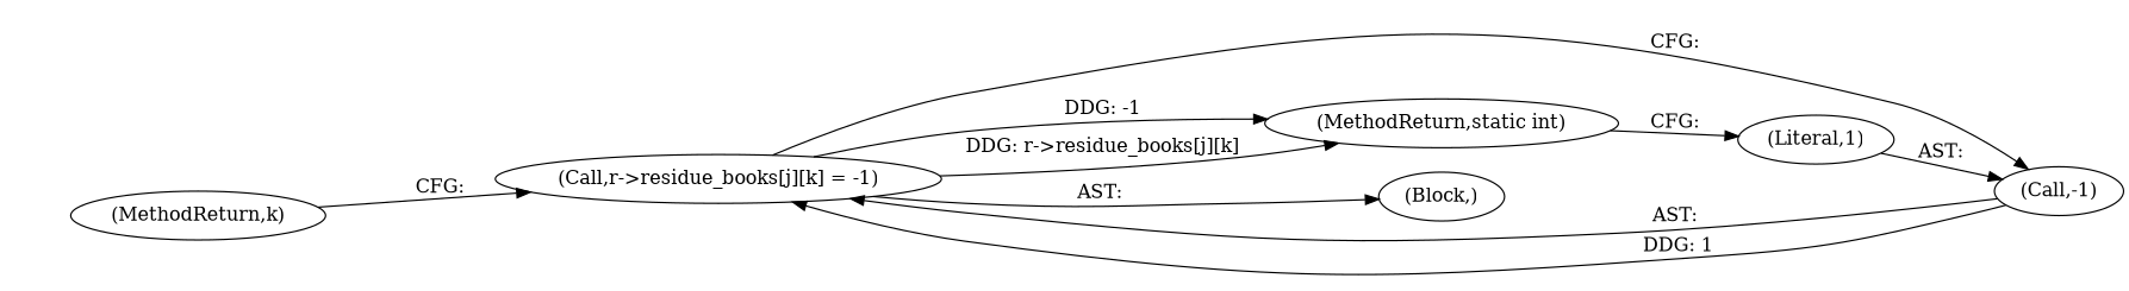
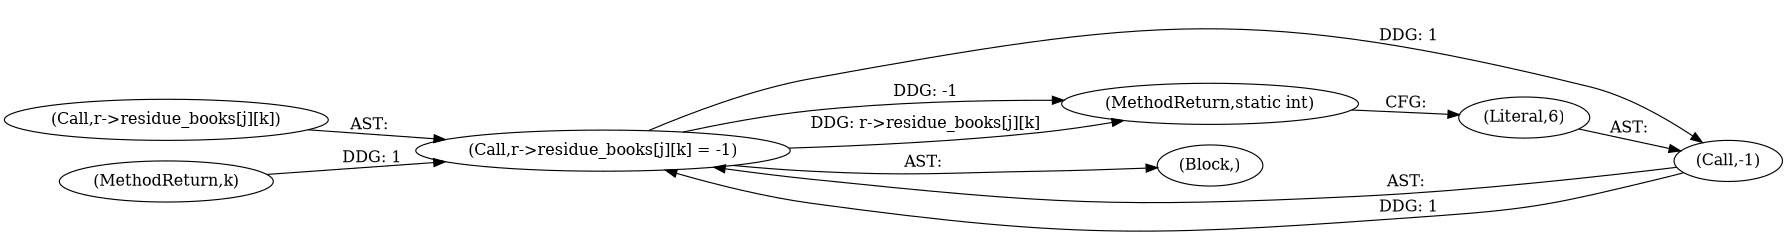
  digraph {
    rankdir=LR
    n1 [label="(Call,r->residue_books[j][k] = -1)"]
    n2 [label="(Call,-1)"]
    n3 [label="(MethodReturn,static int)"]
    n4 [label="(Block,)"]
-   n5 [label="(Literal,1)"]
+   n5 [label="(Literal,6)"]
+   n6 [label="(Call,r->residue_books[j][k])"]
    n7 [label="(MethodReturn,k)"]
-   n1 -> n2 [label="CFG: "]
+   n1 -> n2 [label="DDG: 1"]
    n1 -> n3 [label="DDG: -1"]
    n1 -> n3 [label="DDG: r->residue_books[j][k]"]
    n1 -> n4 [label="AST: "]
    n2 -> n1 [label="AST: "]
    n2 -> n1 [label="DDG: 1"]
    n3 -> n5 [label="CFG: "]
    n5 -> n2 [label="AST: "]
-   n7 -> n1 [label="CFG: "]
+   n6 -> n1 [label="AST: "]
+   n7 -> n1 [label="DDG: 1"]
  }
